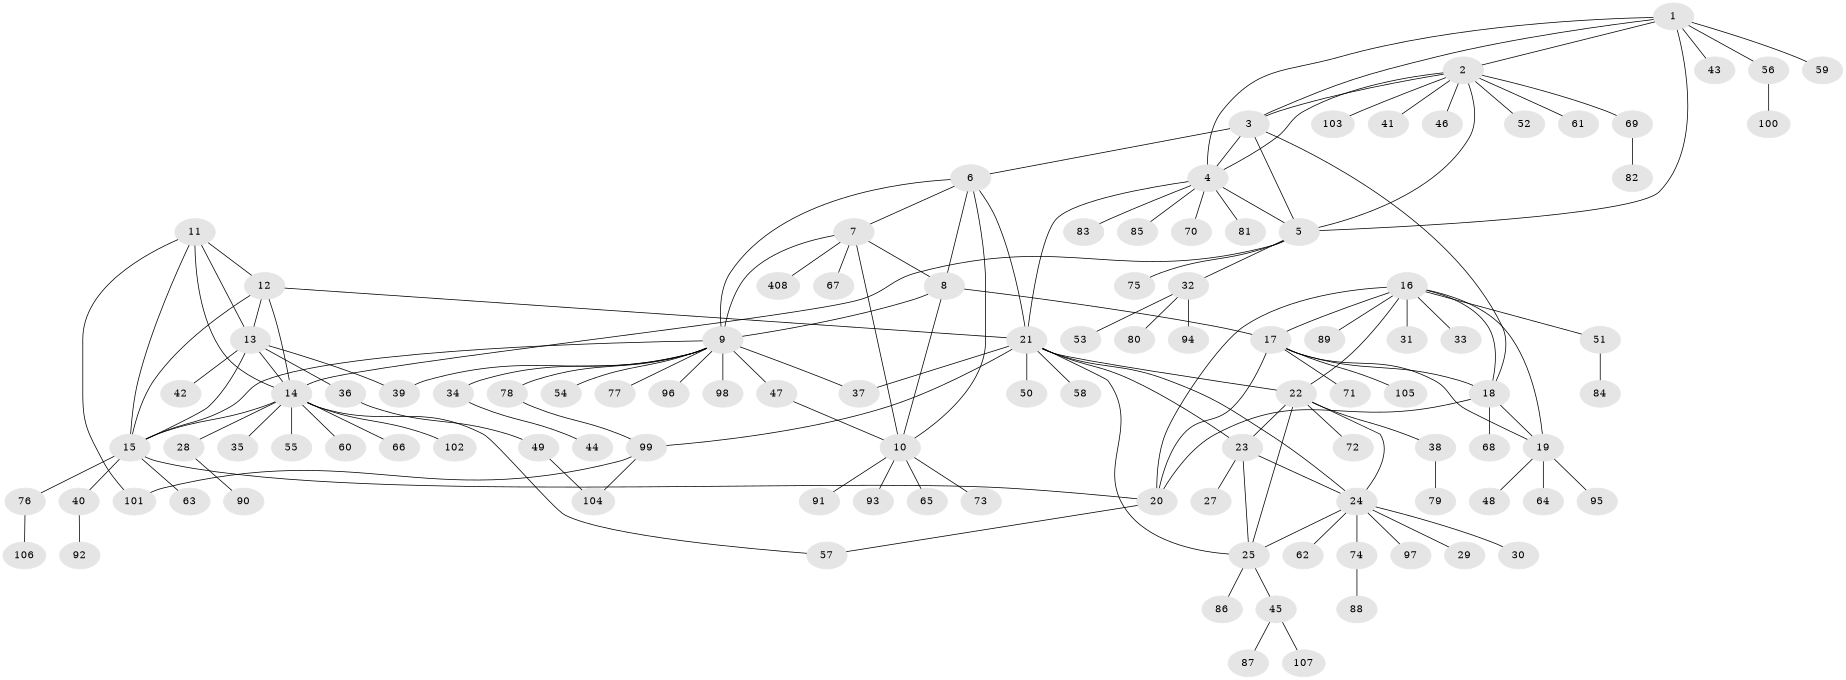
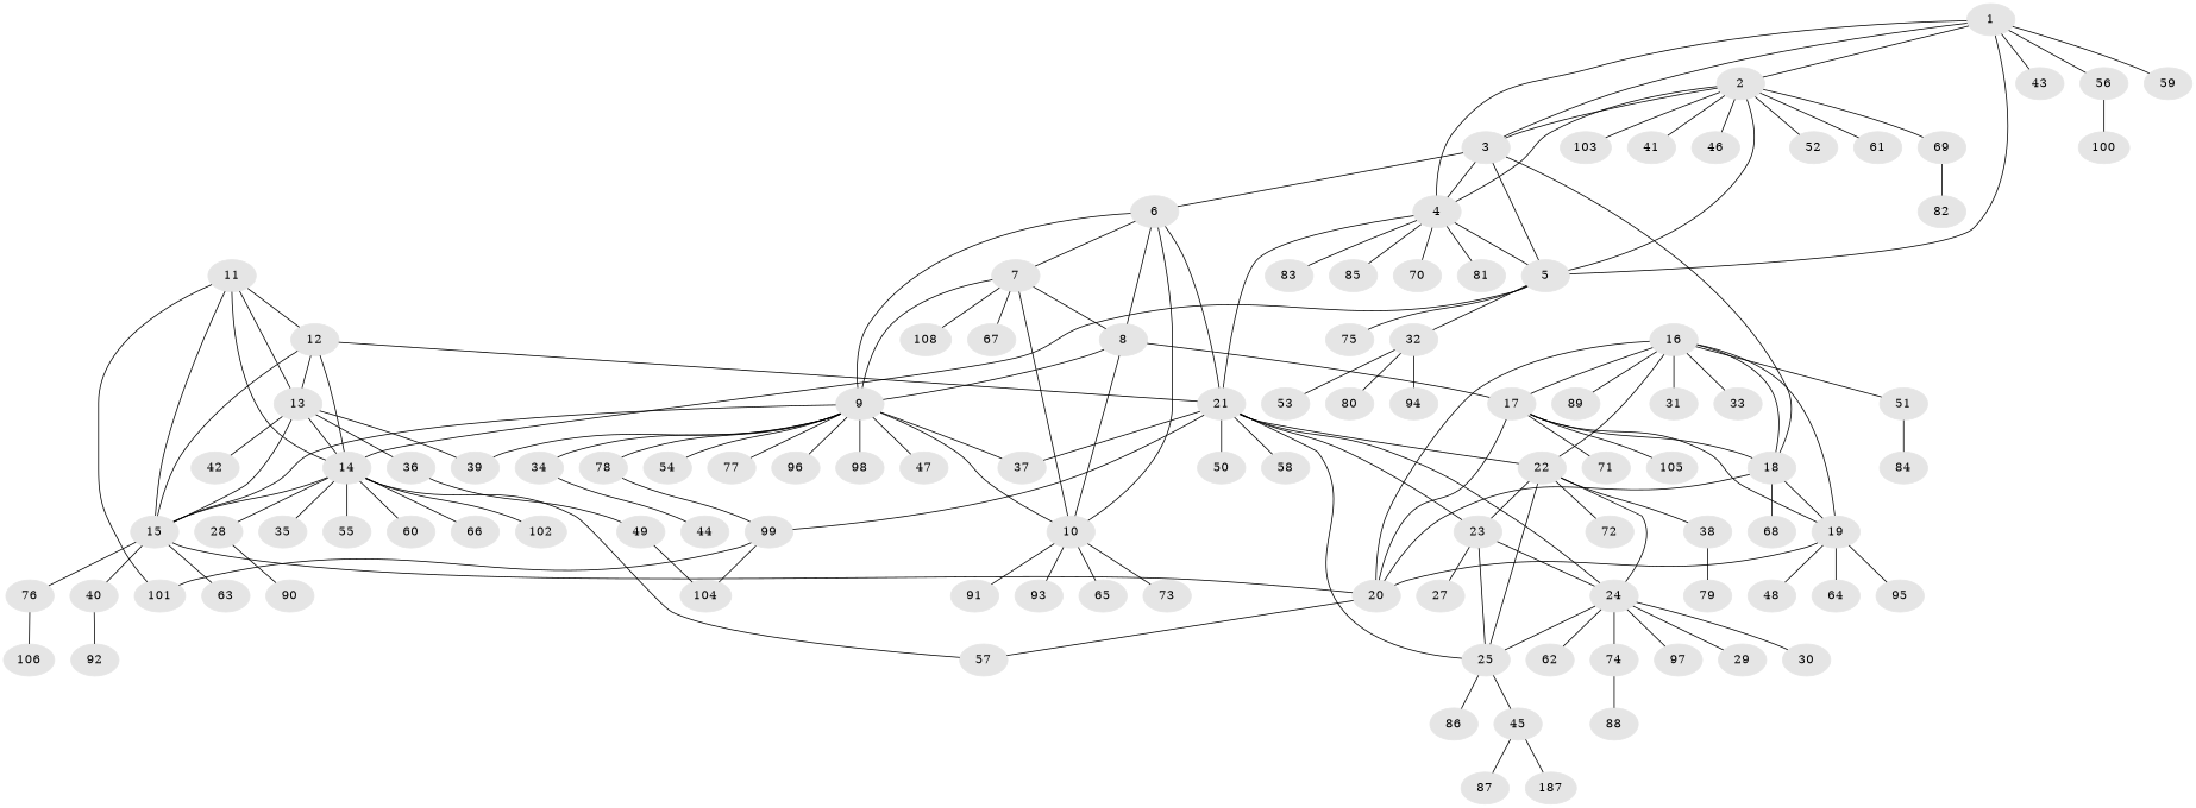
  graph {
    node [color=gray90 style=filled]
    1
    2
    3
    4
    5
    43
    56
    59
    41
    46
    52
    61
    69
    103
    6
    18
    21
    70
    81
    83
    85
    14
    32
    75
    100
    82
    7
    8
    9
    10
    20
    19
    68
    37
    22
    23
    24
    25
    50
    58
    99
    15
    28
    35
    55
    57
    60
    66
    102
    53
    80
    94
    67
-   108 [label=408]
+   108
    17
    34
    39
    47
    54
    77
    78
    96
    98
    65
    73
    91
    93
    71
    105
    40
    63
    76
    44
    11
    12
    13
    101
    36
    42
    49
    90
    92
    106
    16
    31
    33
    51
    89
    48
    64
    95
    38
    72
    84
    27
    29
    30
    62
    74
    97
    45
    86
    104
    79
    88
    87
-   107
+   107 [label=187]
    1 -- 2
    1 -- 3
    1 -- 4
    1 -- 5
    1 -- 43
    1 -- 56
    1 -- 59
    2 -- 3
    2 -- 4
    2 -- 5
    2 -- 41
    2 -- 46
    2 -- 52
    2 -- 61
    2 -- 69
    2 -- 103
    3 -- 4
    3 -- 5
    3 -- 6
    3 -- 18
    4 -- 5
    4 -- 21
    4 -- 70
    4 -- 81
    4 -- 83
    4 -- 85
    5 -- 14
    5 -- 32
    5 -- 75
    56 -- 100
    69 -- 82
    6 -- 21
    6 -- 7
    6 -- 8
    6 -- 9
    6 -- 10
    18 -- 20
    18 -- 19
    18 -- 68
    21 -- 37
    21 -- 22
    21 -- 23
    21 -- 24
    21 -- 25
    21 -- 50
    21 -- 58
    21 -- 99
    14 -- 15
    14 -- 28
    14 -- 35
    14 -- 55
    14 -- 57
    14 -- 60
    14 -- 66
    14 -- 102
    32 -- 53
    32 -- 80
    32 -- 94
    7 -- 8
    7 -- 9
    7 -- 10
    7 -- 67
    7 -- 108
    8 -- 9
    8 -- 10
    8 -- 17
-   47 -- 10
+   9 -- 10
    9 -- 37
    9 -- 15
    9 -- 34
    9 -- 39
    9 -- 47
    9 -- 54
    9 -- 77
    9 -- 78
    9 -- 96
    9 -- 98
    10 -- 65
    10 -- 73
    10 -- 91
    10 -- 93
    20 -- 57
+   19 -- 20
    19 -- 48
    19 -- 64
    19 -- 95
    22 -- 23
    22 -- 24
    22 -- 25
    22 -- 38
    22 -- 72
    23 -- 24
    23 -- 25
    23 -- 27
    24 -- 25
    24 -- 29
    24 -- 30
    24 -- 62
    24 -- 74
    24 -- 97
    25 -- 45
    25 -- 86
    99 -- 101
    99 -- 104
    15 -- 20
    15 -- 40
    15 -- 63
    15 -- 76
    28 -- 90
    17 -- 18
    17 -- 20
    17 -- 19
    17 -- 71
    17 -- 105
    34 -- 44
    78 -- 99
    40 -- 92
    76 -- 106
    11 -- 14
    11 -- 15
    11 -- 12
    11 -- 13
    11 -- 101
    12 -- 21
    12 -- 14
    12 -- 15
    12 -- 13
    13 -- 14
    13 -- 15
    13 -- 39
    13 -- 36
    13 -- 42
    36 -- 49
    49 -- 104
    16 -- 18
    16 -- 20
    16 -- 19
    16 -- 22
    16 -- 17
    16 -- 31
    16 -- 33
    16 -- 51
    16 -- 89
    51 -- 84
    38 -- 79
    74 -- 88
    45 -- 87
    45 -- 107
  }
